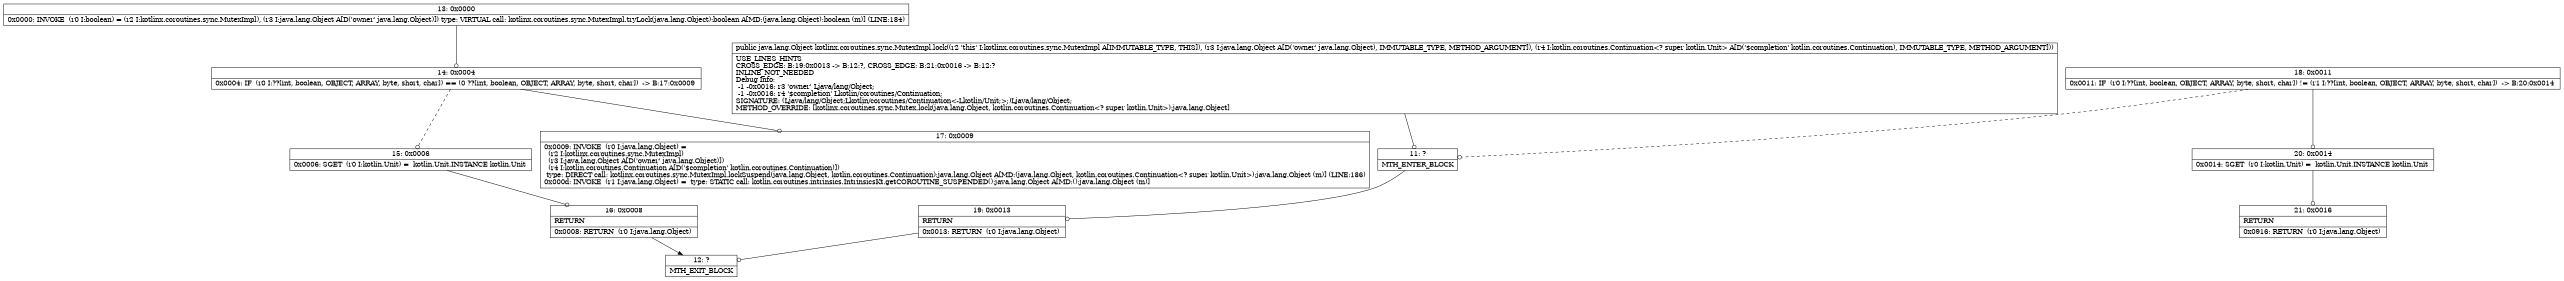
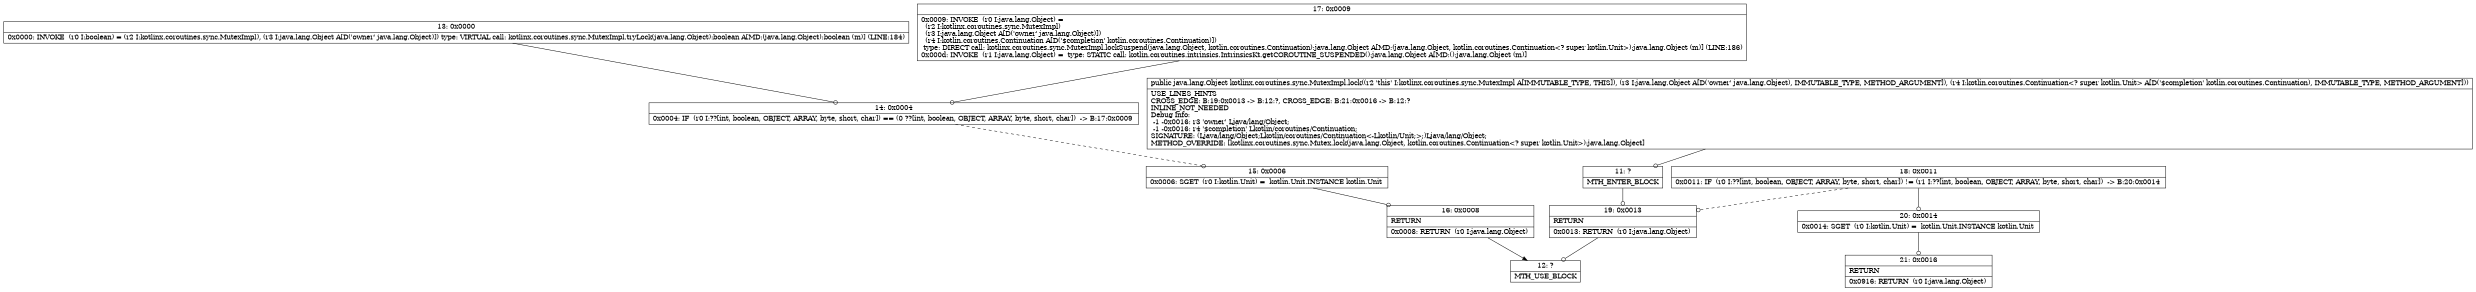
  digraph {
    node [shape=record]
    edge [arrowhead=odot]
    n1 [label="{11\:\ ?|MTH_ENTER_BLOCK\l}"]
    n2 [label="{19\:\ 0x0013|RETURN\l|0x0013: RETURN  (r0 I:java.lang.Object) \l}"]
    n3 [label="{13\:\ 0x0000|0x0000: INVOKE  (r0 I:boolean) = (r2 I:kotlinx.coroutines.sync.MutexImpl), (r3 I:java.lang.Object A[D('owner' java.lang.Object)]) type: VIRTUAL call: kotlinx.coroutines.sync.MutexImpl.tryLock(java.lang.Object):boolean A[MD:(java.lang.Object):boolean (m)] (LINE:184)\l}"]
    n4 [label="{14\:\ 0x0004|0x0004: IF  (r0 I:??[int, boolean, OBJECT, ARRAY, byte, short, char]) == (0 ??[int, boolean, OBJECT, ARRAY, byte, short, char])  \-\> B:17:0x0009 \l}"]
    n5 [label="{15\:\ 0x0006|0x0006: SGET  (r0 I:kotlin.Unit) =  kotlin.Unit.INSTANCE kotlin.Unit \l}"]
    n6 [label="{17\:\ 0x0009|0x0009: INVOKE  (r0 I:java.lang.Object) = \l  (r2 I:kotlinx.coroutines.sync.MutexImpl)\l  (r3 I:java.lang.Object A[D('owner' java.lang.Object)])\l  (r4 I:kotlin.coroutines.Continuation A[D('$completion' kotlin.coroutines.Continuation)])\l type: DIRECT call: kotlinx.coroutines.sync.MutexImpl.lockSuspend(java.lang.Object, kotlin.coroutines.Continuation):java.lang.Object A[MD:(java.lang.Object, kotlin.coroutines.Continuation\<? super kotlin.Unit\>):java.lang.Object (m)] (LINE:186)\l0x000d: INVOKE  (r1 I:java.lang.Object) =  type: STATIC call: kotlin.coroutines.intrinsics.IntrinsicsKt.getCOROUTINE_SUSPENDED():java.lang.Object A[MD:():java.lang.Object (m)]\l}"]
    n7 [label="{16\:\ 0x0008|RETURN\l|0x0008: RETURN  (r0 I:java.lang.Object) \l}"]
-   n8 [label="{12\:\ ?|MTH_EXIT_BLOCK\l}"]
+   n8 [label="{12\:\ ?|MTH_USE_BLOCK\l}"]
    n9 [label="{18\:\ 0x0011|0x0011: IF  (r0 I:??[int, boolean, OBJECT, ARRAY, byte, short, char]) != (r1 I:??[int, boolean, OBJECT, ARRAY, byte, short, char])  \-\> B:20:0x0014 \l}"]
    n10 [label="{20\:\ 0x0014|0x0014: SGET  (r0 I:kotlin.Unit) =  kotlin.Unit.INSTANCE kotlin.Unit \l}"]
    n11 [label="{21\:\ 0x0016|RETURN\l|0x0916: RETURN  (r0 I:java.lang.Object) \l}"]
    n12 [label="{public java.lang.Object kotlinx.coroutines.sync.MutexImpl.lock((r2 'this' I:kotlinx.coroutines.sync.MutexImpl A[IMMUTABLE_TYPE, THIS]), (r3 I:java.lang.Object A[D('owner' java.lang.Object), IMMUTABLE_TYPE, METHOD_ARGUMENT]), (r4 I:kotlin.coroutines.Continuation\<? super kotlin.Unit\> A[D('$completion' kotlin.coroutines.Continuation), IMMUTABLE_TYPE, METHOD_ARGUMENT]))  | USE_LINES_HINTS\lCROSS_EDGE: B:19:0x0013 \-\> B:12:?, CROSS_EDGE: B:21:0x0016 \-\> B:12:?\lINLINE_NOT_NEEDED\lDebug Info:\l  \-1 \-0x0016: r3 'owner' Ljava\/lang\/Object;\l  \-1 \-0x0016: r4 '$completion' Lkotlin\/coroutines\/Continuation;\lSIGNATURE: (Ljava\/lang\/Object;Lkotlin\/coroutines\/Continuation\<\-Lkotlin\/Unit;\>;)Ljava\/lang\/Object;\lMETHOD_OVERRIDE: [kotlinx.coroutines.sync.Mutex.lock(java.lang.Object, kotlin.coroutines.Continuation\<? super kotlin.Unit\>):java.lang.Object]\l}"]
    n1 -> n2
    n2 -> n8
    n3 -> n4
    n4 -> n5 [style=dashed]
-   n4 -> n6
+   n6 -> n4
    n5 -> n7
    n7 -> n8 [arrowhead=normal]
-   n9 -> n1 [style=dashed]
+   n9 -> n2 [style=dashed]
    n9 -> n10
    n10 -> n11
    n12 -> n1
  }
